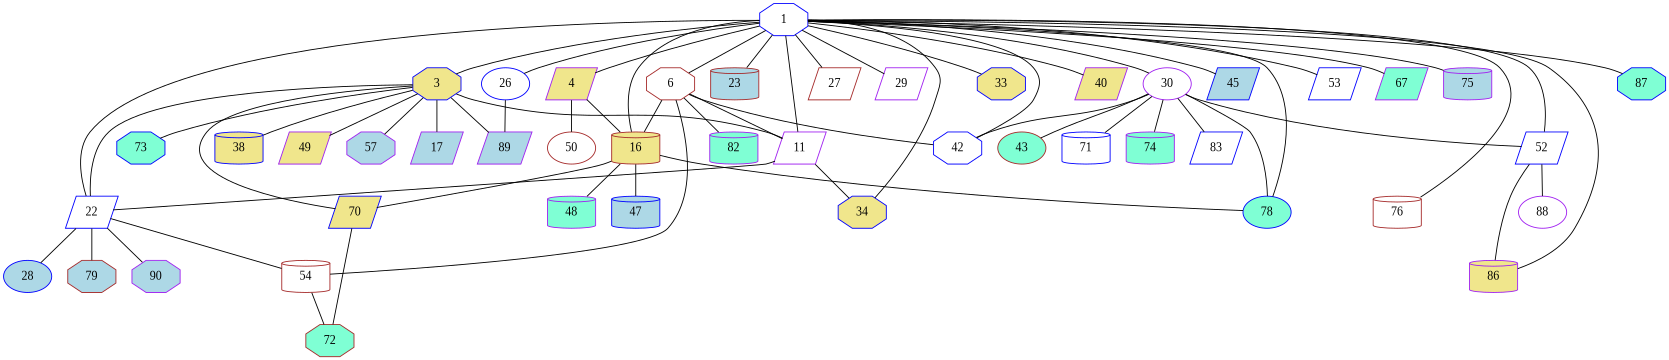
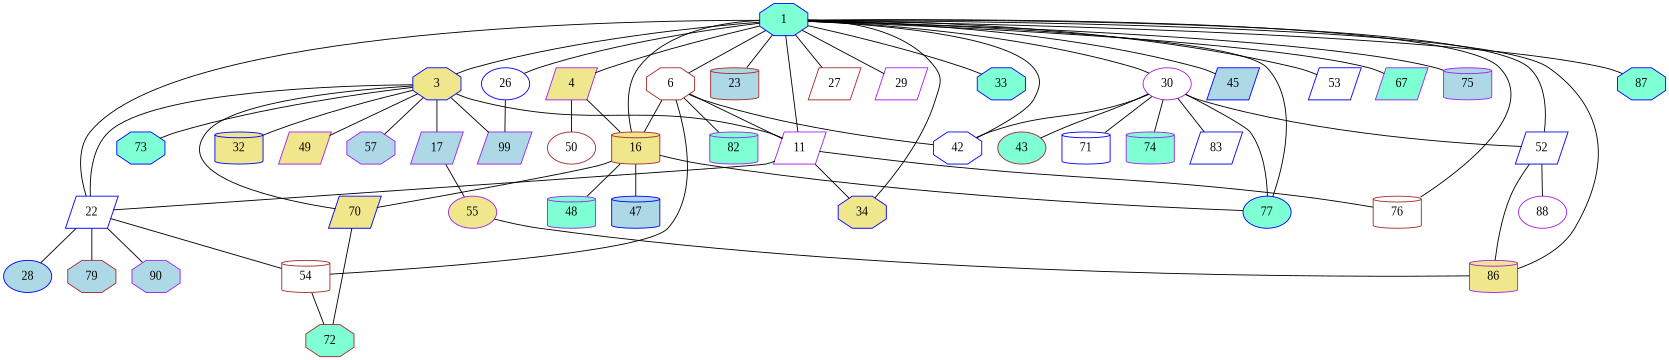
  graph {
    fontname="Liberation Serif"
    node [color=blue fillcolor=white fontname="Liberation Serif" shape=parallelogram style=filled]
    edge [fontname="Liberation Serif"]
-   1 [shape=octagon super="+2"]
+   1 [fillcolor=aquamarine shape=octagon super="+2"]
    3 [fillcolor=khaki shape=octagon super="+13+39+5+64+24"]
    4 [color=purple fillcolor=khaki super="+8"]
    6 [color=brown shape=octagon super="+68"]
    11 [color=purple super="+14"]
    16 [color=brown fillcolor=khaki shape=cylinder super="+35+31"]
    22 [super="+91+59"]
    23 [color=brown fillcolor=lightblue shape=cylinder]
    26 [shape=ellipse]
    27 [color=brown]
    29 [color=purple super="+58"]
    30 [color=purple shape=ellipse super="+37+56"]
-   33 [fillcolor=khaki shape=octagon super="+36"]
+   33 [fillcolor=aquamarine shape=octagon super="+36"]
    34 [fillcolor=khaki shape=octagon super="+77"]
-   40 [color=purple fillcolor=khaki]
    42 [shape=octagon]
    45 [fillcolor=lightblue]
    52 [super="+60"]
    53 [super="+88"]
    67 [color=purple fillcolor=aquamarine]
    75 [color=purple fillcolor=lightblue shape=cylinder]
    76 [color=brown shape=cylinder super="+85"]
-   78 [fillcolor=aquamarine shape=ellipse]
+   78 [fillcolor=aquamarine shape=ellipse label=77]
    86 [color=purple fillcolor=khaki shape=cylinder]
    87 [fillcolor=aquamarine shape=octagon]
    70 [fillcolor=khaki]
    17 [color=purple fillcolor=lightblue super="+19"]
-   32 [fillcolor=khaki shape=cylinder super="+38" label=38]
+   32 [fillcolor=khaki shape=cylinder super="+38"]
    49 [color=purple fillcolor=khaki]
    57 [color=purple fillcolor=lightblue shape=octagon]
    73 [fillcolor=aquamarine shape=octagon]
-   89 [color=purple fillcolor=lightblue]
+   89 [color=purple fillcolor=lightblue label=99]
    50 [color=brown shape=ellipse]
    54 [color=brown shape=cylinder]
    82 [color=purple fillcolor=aquamarine shape=cylinder]
    47 [fillcolor=lightblue shape=cylinder]
    48 [color=purple fillcolor=aquamarine shape=cylinder]
    28 [fillcolor=lightblue shape=ellipse]
    79 [color=brown fillcolor=lightblue shape=octagon]
    90 [color=purple fillcolor=lightblue shape=octagon]
    43 [color=brown fillcolor=aquamarine shape=ellipse]
    71 [shape=cylinder]
    74 [color=purple fillcolor=aquamarine shape=cylinder]
    83
    n45 [color=purple label=88 shape=ellipse]
    72 [color=brown fillcolor=aquamarine shape=octagon]
+   55 [color=purple fillcolor=khaki shape=ellipse super="+62+69"]
    1 -- 3 [weight=4]
    1 -- 4 [weight=2]
    1 -- 6 [weight=2]
    1 -- 11 [weight=4]
    1 -- 16 [weight=4]
    1 -- 22 [weight=2]
    1 -- 23 [weight=2]
    1 -- 26
    1 -- 27
    1 -- 29
    1 -- 30 [weight=2]
    1 -- 33
    1 -- 34
-   1 -- 40
    1 -- 42
    1 -- 45
    1 -- 52
    1 -- 53 [weight=2]
    1 -- 67
    1 -- 75
    1 -- 76
    1 -- 78
    1 -- 86
    1 -- 87
    3 -- 11
    3 -- 22 [weight=2]
    3 -- 70
    3 -- 17 [weight=2]
    3 -- 32
    3 -- 49
    3 -- 57
    3 -- 73
    3 -- 89
    4 -- 16
    4 -- 50
    6 -- 11
    6 -- 16
    6 -- 42
    6 -- 54
    6 -- 82
    11 -- 22
    11 -- 34
+   11 -- 76
    16 -- 78
    16 -- 70
    16 -- 47
    16 -- 48
    22 -- 54
    22 -- 28
    22 -- 79
    22 -- 90
    26 -- 89
    30 -- 42
    30 -- 52
    30 -- 78
    30 -- 43
    30 -- 71
    30 -- 74
    30 -- 83
    52 -- 86
    52 -- n45
    70 -- 72
+   17 -- 55
    54 -- 72
+   55 -- 86
  }
